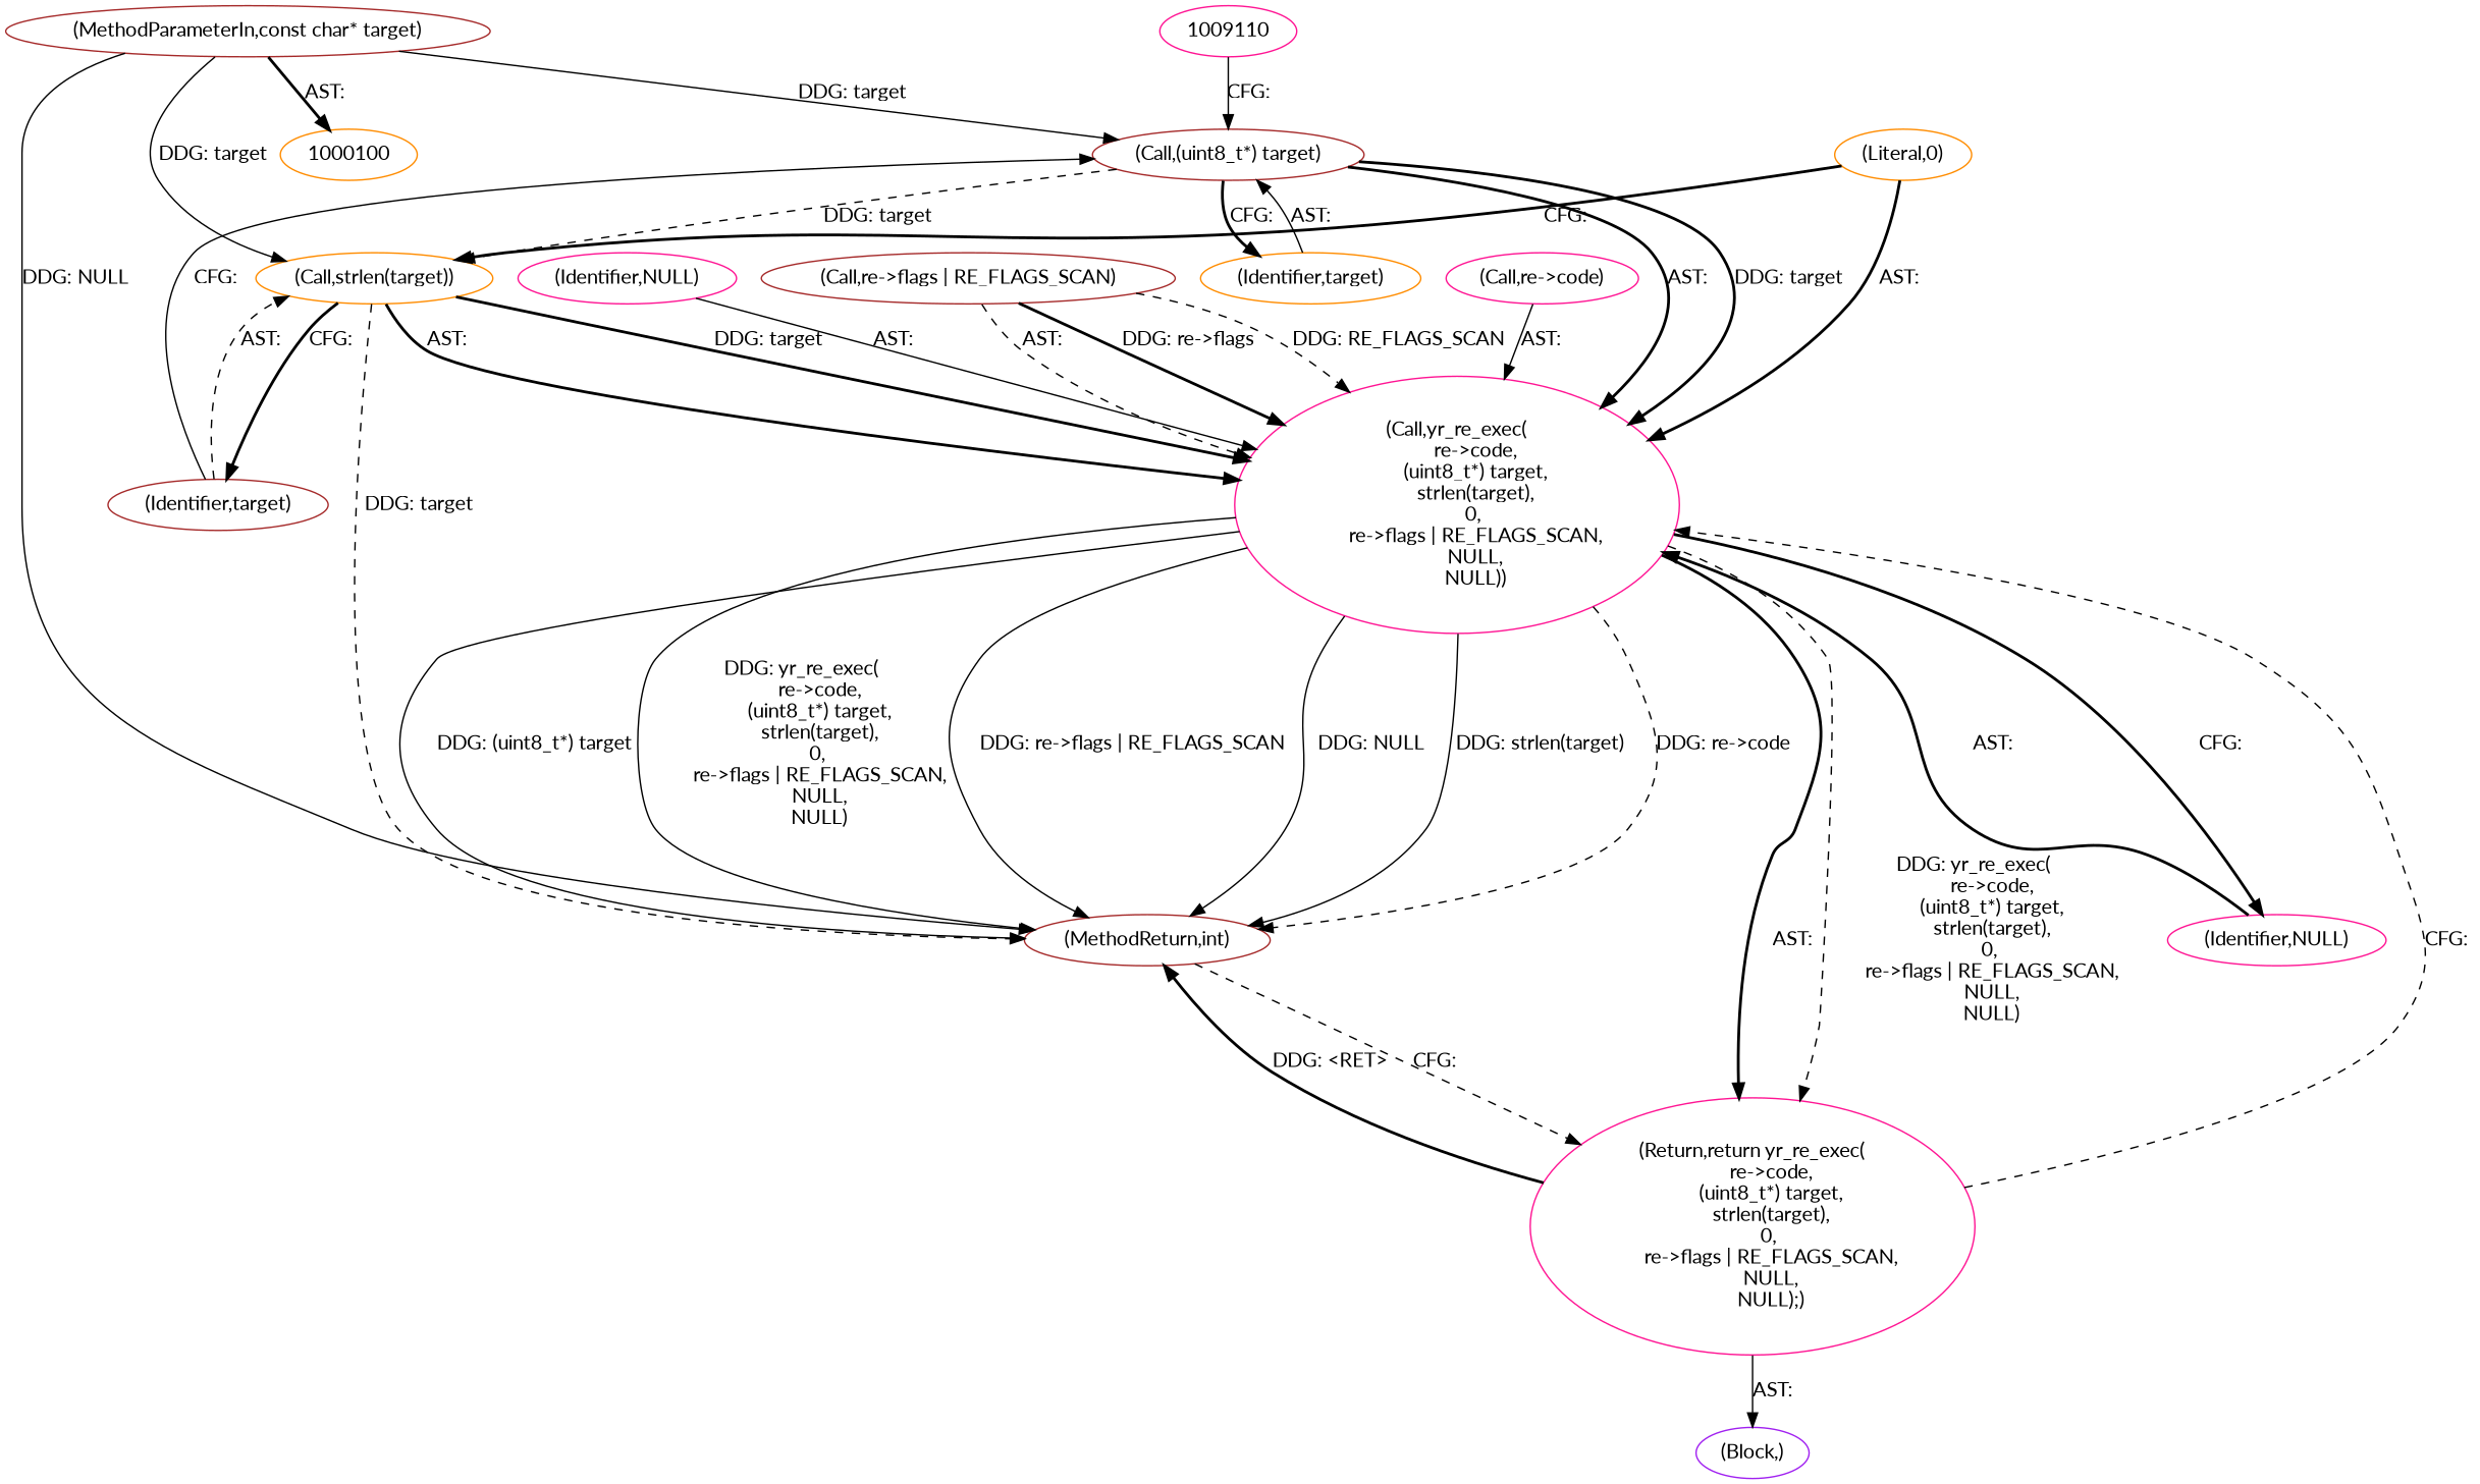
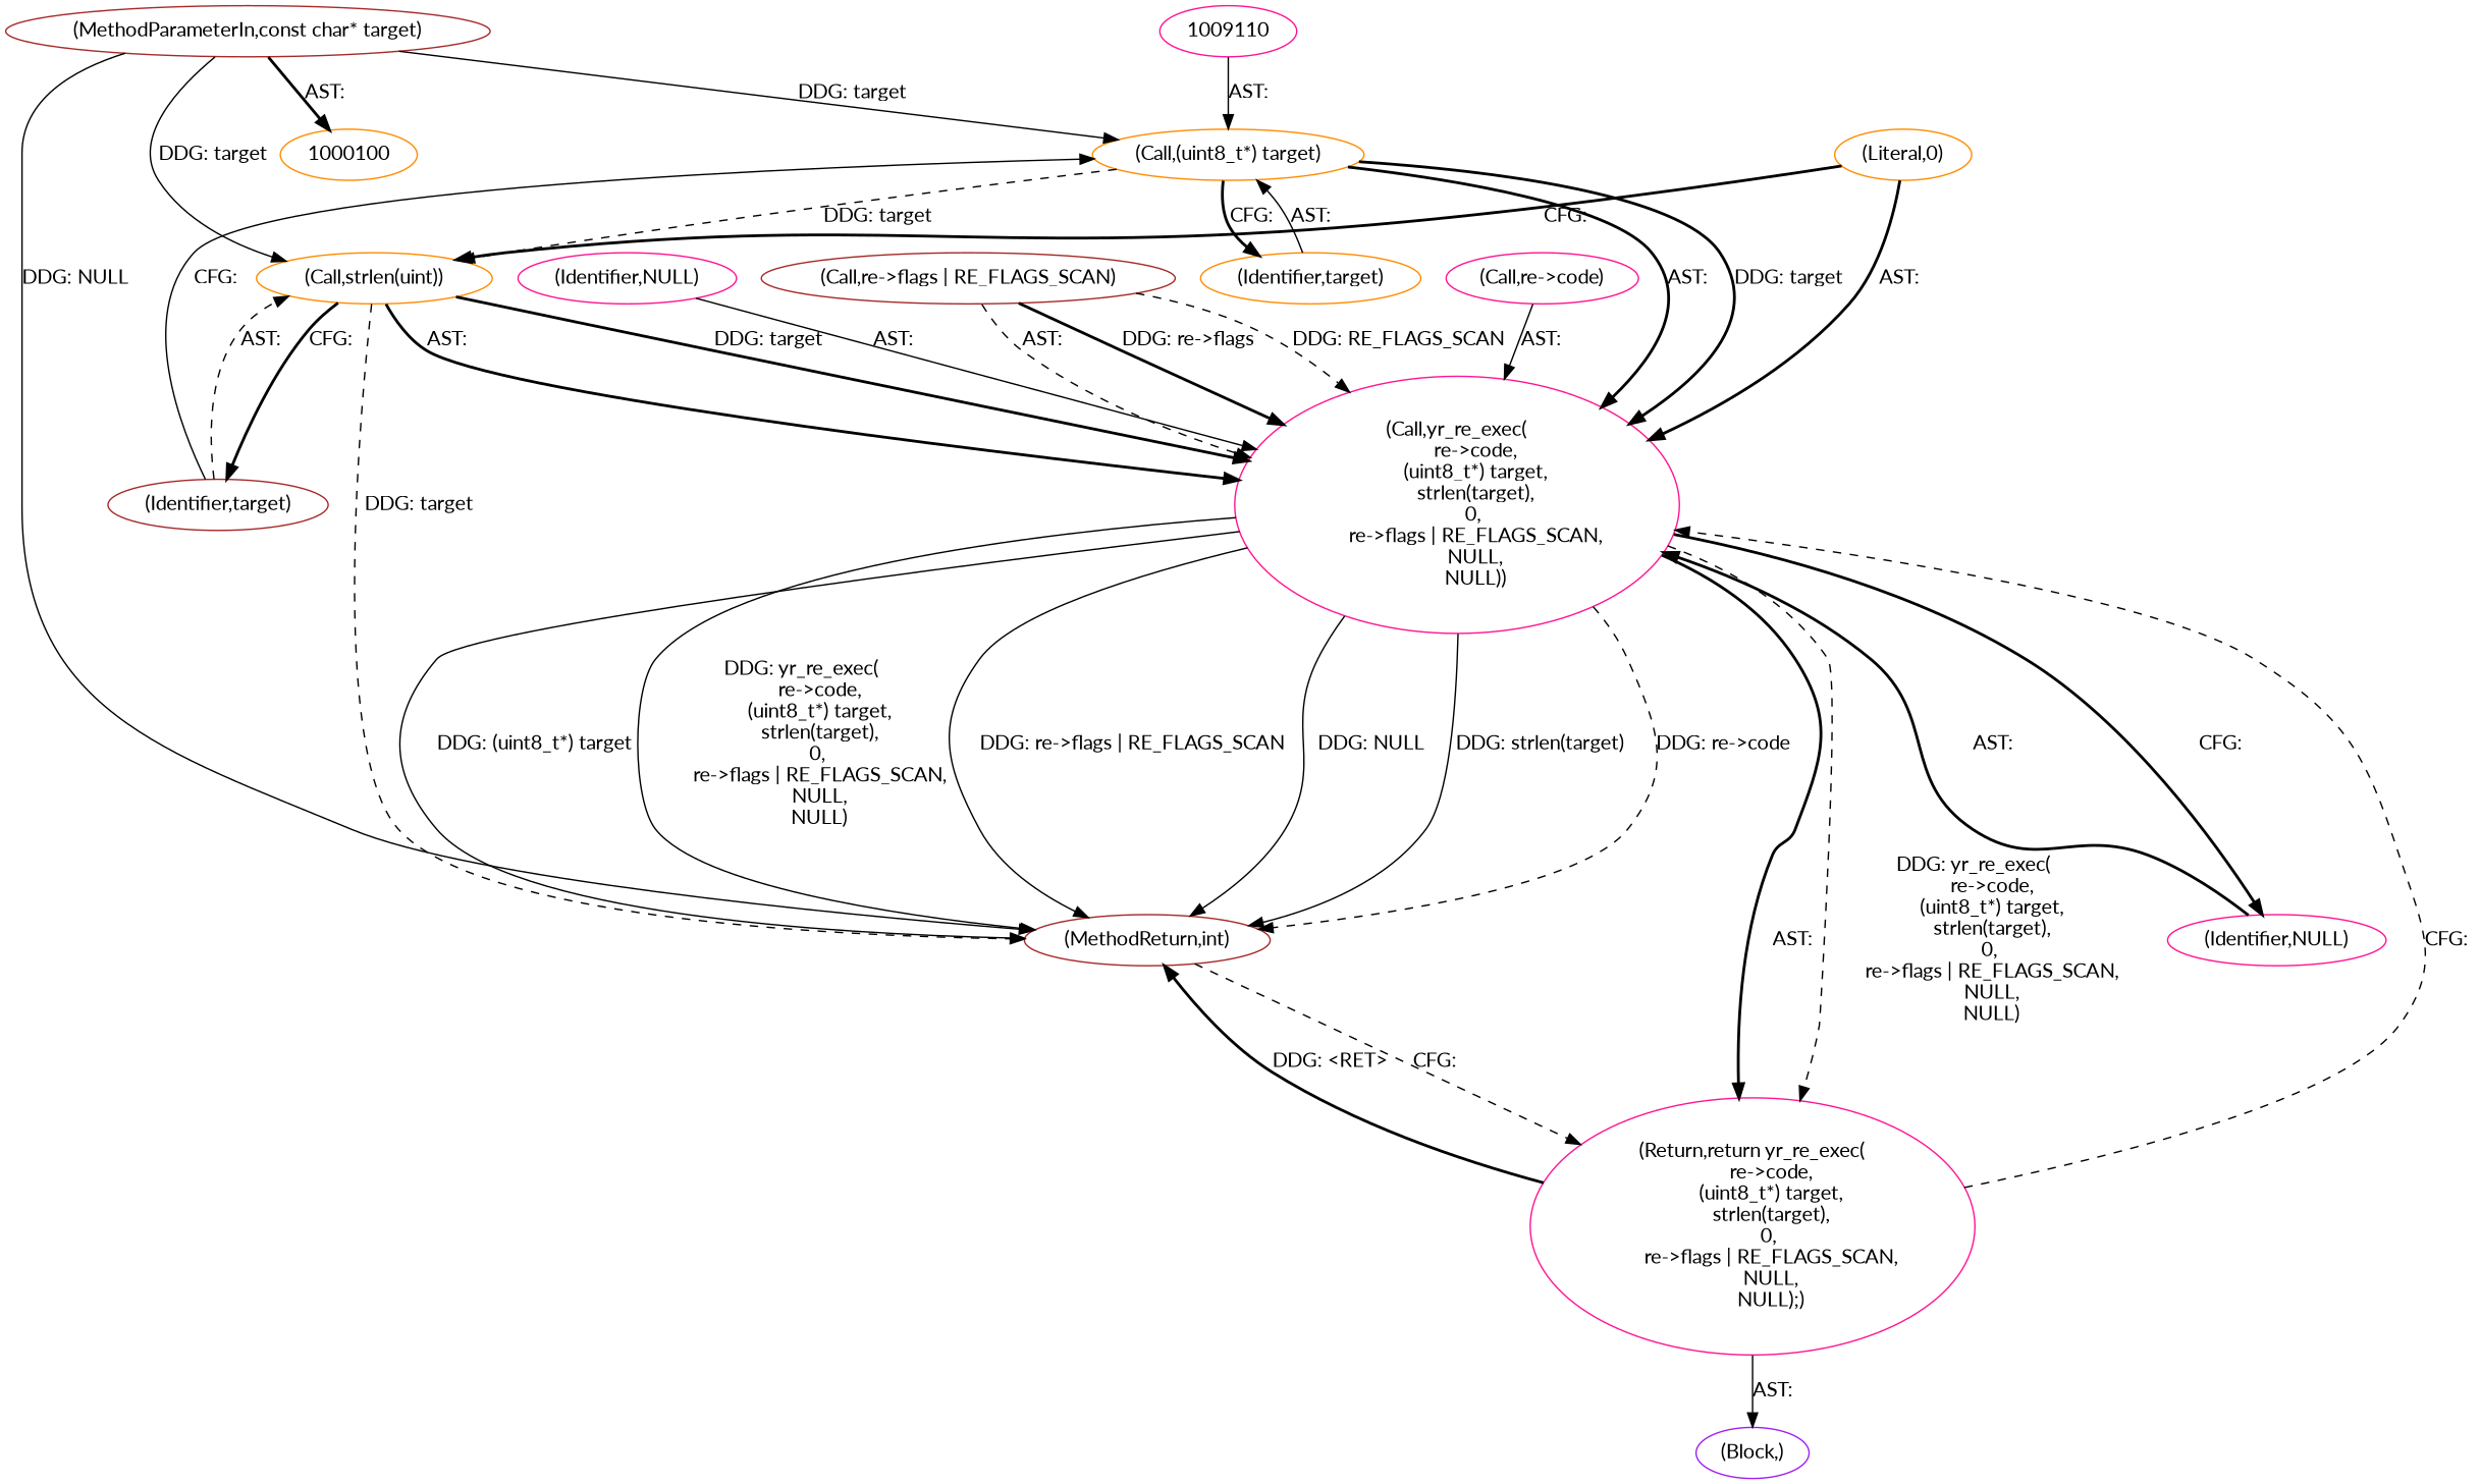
  digraph {
    fontname=Lato
    node [color=deeppink fontname=Lato]
    edge [fontname=Lato style=bold]
-   n1 [color=brown label="(Call,(uint8_t*) target)"]
+   n1 [color=darkorange label="(Call,(uint8_t*) target)"]
    n2 [label="(Call,yr_re_exec(\n       re->code,\n       (uint8_t*) target,\n       strlen(target),\n      0,\n       re->flags | RE_FLAGS_SCAN,\n       NULL,\n       NULL))"]
-   n3 [color=darkorange label="(Call,strlen(target))"]
+   n3 [color=darkorange label="(Call,strlen(uint))"]
    n4 [color=darkorange label="(Identifier,target)"]
    n5 [color=brown label="(MethodReturn,int)"]
    n6 [label="(Return,return yr_re_exec(\n       re->code,\n       (uint8_t*) target,\n       strlen(target),\n      0,\n       re->flags | RE_FLAGS_SCAN,\n       NULL,\n       NULL);)"]
    n7 [label="(Identifier,NULL)"]
    n8 [color=brown label="(Identifier,target)"]
    n9 [color=brown label="(MethodParameterIn,const char* target)"]
    1000100 [color=darkorange]
    n11 [color=purple label="(Block,)"]
    n12 [label="(Identifier,NULL)"]
    n13 [color=brown label="(Call,re->flags | RE_FLAGS_SCAN)"]
    n14 [label="(Call,re->code)"]
    n15 [color=darkorange label="(Literal,0)"]
    n16 [label=1009110]
    n1 -> n2 [label="AST: "]
    n1 -> n2 [label="DDG: target"]
    n1 -> n3 [label="DDG: target" style=dashed]
    n1 -> n4 [label="CFG: "]
    n2 -> n5 [label="DDG: yr_re_exec(\n       re->code,\n       (uint8_t*) target,\n       strlen(target),\n      0,\n       re->flags | RE_FLAGS_SCAN,\n       NULL,\n       NULL)" style=solid]
    n2 -> n5 [label="DDG: re->flags | RE_FLAGS_SCAN" style=solid]
    n2 -> n5 [label="DDG: NULL" style=solid]
    n2 -> n5 [label="DDG: strlen(target)" style=solid]
    n2 -> n5 [label="DDG: re->code" style=dashed]
    n2 -> n5 [label="DDG: (uint8_t*) target" style=solid]
    n2 -> n6 [label="AST: "]
    n2 -> n6 [label="DDG: yr_re_exec(\n       re->code,\n       (uint8_t*) target,\n       strlen(target),\n      0,\n       re->flags | RE_FLAGS_SCAN,\n       NULL,\n       NULL)" style=dashed]
    n2 -> n7 [label="CFG: "]
    n3 -> n2 [label="AST: "]
    n3 -> n2 [label="DDG: target"]
    n3 -> n5 [label="DDG: target" style=dashed]
    n3 -> n8 [label="CFG: "]
    n4 -> n1 [label="AST: " style=solid]
    n5 -> n6 [label="CFG: " style=dashed]
    n6 -> n2 [label="CFG: " style=dashed]
    n6 -> n5 [label="DDG: <RET>"]
    n6 -> n11 [label="AST: " style=solid]
    n7 -> n2 [label="AST: "]
    n8 -> n1 [label="CFG: " style=solid]
    n8 -> n3 [label="AST: " style=dashed]
    n9 -> n1 [label="DDG: target" style=solid]
    n9 -> n3 [label="DDG: target" style=solid]
    n9 -> n5 [label="DDG: NULL" style=solid]
    n9 -> 1000100 [label="AST: "]
    n12 -> n2 [label="AST: " style=solid]
    n13 -> n2 [label="AST: " style=dashed]
    n13 -> n2 [label="DDG: re->flags"]
    n13 -> n2 [label="DDG: RE_FLAGS_SCAN" style=dashed]
    n14 -> n2 [label="AST: " style=solid]
    n15 -> n2 [label="AST: "]
    n15 -> n3 [label="CFG: "]
-   n16 -> n1 [label="CFG: " style=solid]
+   n16 -> n1 [label="AST: " style=solid]
  }
